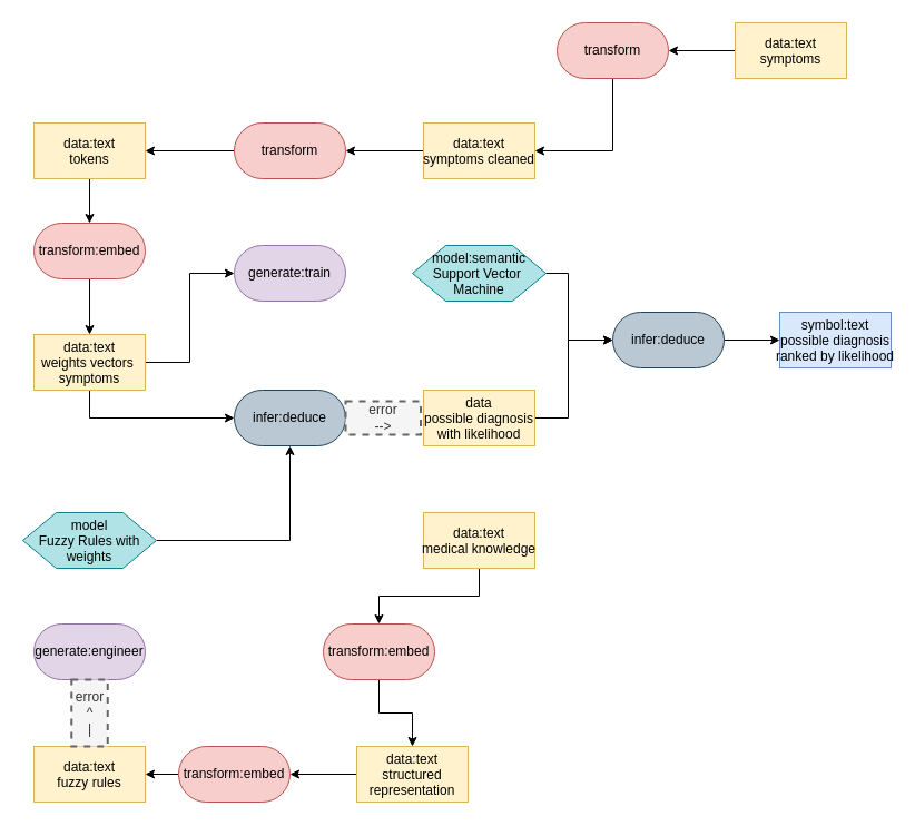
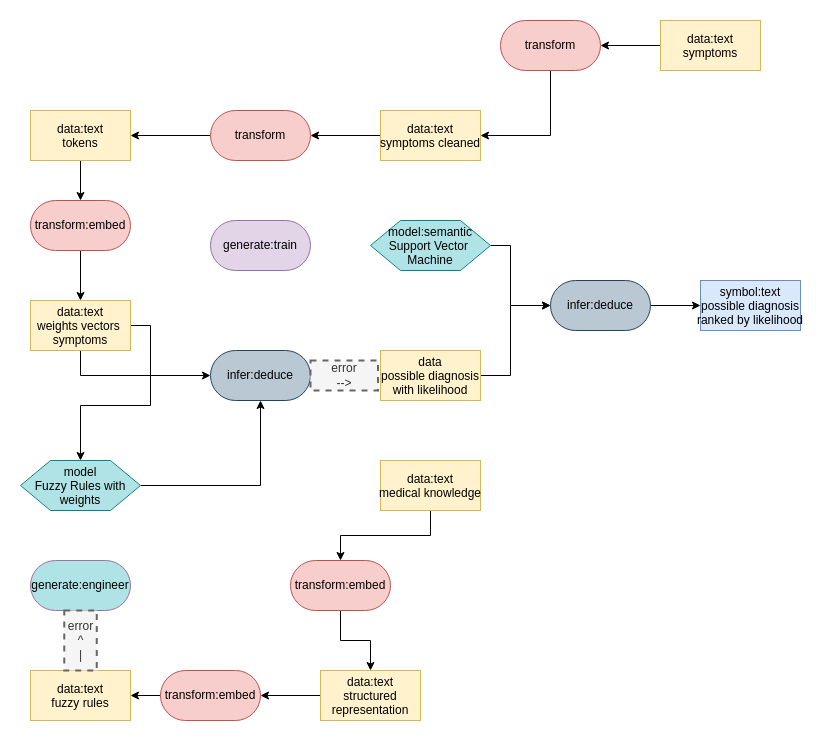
  <mxCell id="0" />
  <mxCell id="1" parent="0" />
  <mxCell id="2" style="edgeStyle=orthogonalEdgeStyle;rounded=0;orthogonalLoop=1;jettySize=auto;html=1;exitX=0;exitY=0.5;exitDx=0;exitDy=0;entryX=1;entryY=0.5;entryDx=0;entryDy=0;" parent="1" source="3" target="7" edge="1"><mxGeometry relative="1" as="geometry" /></mxCell>
  <mxCell id="3" value="data:text&#10;symptoms" style="rectangle;fillColor=#fff2cc;strokeColor=#d6b656;" parent="1" name="data" vertex="1"><mxGeometry x="660" y="20" width="100" height="50" as="geometry" /></mxCell>
  <mxCell id="4" style="edgeStyle=orthogonalEdgeStyle;rounded=0;orthogonalLoop=1;jettySize=auto;html=1;exitX=0;exitY=0.5;exitDx=0;exitDy=0;entryX=1;entryY=0.5;entryDx=0;entryDy=0;" parent="1" source="5" target="9" edge="1"><mxGeometry relative="1" as="geometry" /></mxCell>
  <mxCell id="5" value="data:text&#10;symptoms cleaned" style="rectangle;fillColor=#fff2cc;strokeColor=#d6b656;" parent="1" name="data" vertex="1"><mxGeometry x="380" y="110" width="100" height="50" as="geometry" /></mxCell>
  <mxCell id="6" style="edgeStyle=orthogonalEdgeStyle;rounded=0;orthogonalLoop=1;jettySize=auto;html=1;exitX=0.5;exitY=1;exitDx=0;exitDy=0;entryX=1;entryY=0.5;entryDx=0;entryDy=0;" parent="1" source="7" target="5" edge="1"><mxGeometry relative="1" as="geometry" /></mxCell>
  <mxCell id="7" value="transform" style="rounded=1;whiteSpace=wrap;html=1;arcSize=50;fillColor=#f8cecc;strokeColor=#b85450;" parent="1" name="transform" vertex="1"><mxGeometry x="500" y="20" width="100" height="50" as="geometry" /></mxCell>
  <mxCell id="8" style="edgeStyle=orthogonalEdgeStyle;rounded=0;orthogonalLoop=1;jettySize=auto;html=1;exitX=0;exitY=0.5;exitDx=0;exitDy=0;entryX=1;entryY=0.5;entryDx=0;entryDy=0;" parent="1" source="9" target="11" edge="1"><mxGeometry relative="1" as="geometry" /></mxCell>
  <mxCell id="9" value="transform" style="rounded=1;whiteSpace=wrap;html=1;arcSize=50;fillColor=#f8cecc;strokeColor=#b85450;" parent="1" name="transform" vertex="1"><mxGeometry x="210" y="110" width="100" height="50" as="geometry" /></mxCell>
  <mxCell id="10" style="edgeStyle=orthogonalEdgeStyle;rounded=0;orthogonalLoop=1;jettySize=auto;html=1;exitX=0.5;exitY=1;exitDx=0;exitDy=0;entryX=0.5;entryY=0;entryDx=0;entryDy=0;" parent="1" source="11" target="13" edge="1"><mxGeometry relative="1" as="geometry" /></mxCell>
  <mxCell id="11" value="data:text&#10;tokens" style="rectangle;fillColor=#fff2cc;strokeColor=#d6b656;" parent="1" name="data" vertex="1"><mxGeometry x="30" y="110" width="100" height="50" as="geometry" /></mxCell>
  <mxCell id="12" style="edgeStyle=orthogonalEdgeStyle;rounded=0;orthogonalLoop=1;jettySize=auto;html=1;exitX=0.5;exitY=1;exitDx=0;exitDy=0;entryX=0.5;entryY=0;entryDx=0;entryDy=0;" parent="1" source="13" target="16" edge="1"><mxGeometry relative="1" as="geometry" /></mxCell>
  <mxCell id="13" value="transform:embed" style="rounded=1;whiteSpace=wrap;html=1;arcSize=50;fillColor=#f8cecc;strokeColor=#b85450;" parent="1" name="transform" vertex="1"><mxGeometry x="30" y="200" width="100" height="50" as="geometry" /></mxCell>
- <mxCell id="14" style="edgeStyle=orthogonalEdgeStyle;rounded=0;orthogonalLoop=1;jettySize=auto;html=1;exitX=1;exitY=0.5;exitDx=0;exitDy=0;entryX=0;entryY=0.5;entryDx=0;entryDy=0;" parent="1" source="16" target="17" edge="1"><mxGeometry relative="1" as="geometry" /></mxCell>
+ <mxCell id="14" style="edgeStyle=orthogonalEdgeStyle;rounded=0;orthogonalLoop=1;jettySize=auto;html=1;exitX=1;exitY=0.5;exitDx=0;exitDy=0;" parent="1" source="16" target="27" edge="1"><mxGeometry relative="1" as="geometry" /></mxCell>
  <mxCell id="15" style="edgeStyle=orthogonalEdgeStyle;rounded=0;orthogonalLoop=1;jettySize=auto;html=1;exitX=0.5;exitY=1;exitDx=0;exitDy=0;entryX=0;entryY=0.5;entryDx=0;entryDy=0;" parent="1" source="16" target="18" edge="1"><mxGeometry relative="1" as="geometry" /></mxCell>
  <mxCell id="16" value="data:text&#10;weights vectors &#10;symptoms" style="rectangle;fillColor=#fff2cc;strokeColor=#d6b656;" parent="1" name="data" vertex="1"><mxGeometry x="30" y="300" width="100" height="50" as="geometry" /></mxCell>
  <mxCell id="17" value="generate:train" style="rounded=1;whiteSpace=wrap;html=1;arcSize=50;fillColor=#e1d5e7;strokeColor=#9673a6;" parent="1" name="generate:train" vertex="1"><mxGeometry x="210" y="220" width="100" height="50" as="geometry" /></mxCell>
  <mxCell id="18" value="infer:deduce" style="rounded=1;whiteSpace=wrap;html=1;arcSize=50;fillColor=#bac8d3;strokeColor=#23445d;" parent="1" name="infer:deduce" vertex="1"><mxGeometry x="210" y="350" width="100" height="50" as="geometry" /></mxCell>
  <mxCell id="19" style="edgeStyle=orthogonalEdgeStyle;rounded=0;orthogonalLoop=1;jettySize=auto;html=1;entryX=0;entryY=0.5;entryDx=0;entryDy=0;" parent="1" source="20" target="24" edge="1"><mxGeometry relative="1" as="geometry"><Array as="points"><mxPoint x="510" y="245" /><mxPoint x="510" y="305" /></Array></mxGeometry></mxCell>
  <mxCell id="20" value="model:semantic&#10;Support Vector &#10;Machine" style="shape=hexagon;perimeter=hexagonPerimeter2;fillColor=#b0e3e6;strokeColor=#0e8088;" parent="1" name="model" vertex="1"><mxGeometry x="370" y="220" width="120" height="50" as="geometry" /></mxCell>
  <mxCell id="21" style="edgeStyle=orthogonalEdgeStyle;rounded=0;orthogonalLoop=1;jettySize=auto;html=1;entryX=0;entryY=0.5;entryDx=0;entryDy=0;" parent="1" source="22" target="24" edge="1"><mxGeometry relative="1" as="geometry"><Array as="points"><mxPoint x="510" y="375" /><mxPoint x="510" y="305" /></Array></mxGeometry></mxCell>
  <mxCell id="22" value="data&#10;possible diagnosis&#10;with likelihood" style="rectangle;fillColor=#fff2cc;strokeColor=#d6b656;" parent="1" name="data" vertex="1"><mxGeometry x="380" y="350" width="100" height="50" as="geometry" /></mxCell>
  <mxCell id="23" style="edgeStyle=orthogonalEdgeStyle;rounded=0;orthogonalLoop=1;jettySize=auto;html=1;exitX=1;exitY=0.5;exitDx=0;exitDy=0;" parent="1" source="24" target="25" edge="1"><mxGeometry relative="1" as="geometry" /></mxCell>
  <mxCell id="24" value="infer:deduce" style="rounded=1;whiteSpace=wrap;html=1;arcSize=50;fillColor=#bac8d3;strokeColor=#23445d;" parent="1" name="infer:deduce" vertex="1"><mxGeometry x="550" y="280" width="100" height="50" as="geometry" /></mxCell>
  <mxCell id="25" value="symbol:text&#10;possible diagnosis&#10;ranked by likelihood" style="rectangle;fillColor=#dae8fc;strokeColor=#6c8ebf;" parent="1" name="symbol" vertex="1"><mxGeometry x="700" y="280" width="100" height="50" as="geometry" /></mxCell>
  <mxCell id="26" style="edgeStyle=orthogonalEdgeStyle;rounded=0;orthogonalLoop=1;jettySize=auto;html=1;exitX=1;exitY=0.5;exitDx=0;exitDy=0;entryX=0.5;entryY=1;entryDx=0;entryDy=0;" parent="1" source="27" target="18" edge="1"><mxGeometry relative="1" as="geometry" /></mxCell>
  <mxCell id="27" value="model&#10;Fuzzy Rules with&#10;weights" style="shape=hexagon;perimeter=hexagonPerimeter2;fillColor=#b0e3e6;strokeColor=#0e8088;" parent="1" name="model" vertex="1"><mxGeometry x="20" y="460" width="120" height="50" as="geometry" /></mxCell>
- <mxCell id="28" value="generate:engineer" style="rounded=1;whiteSpace=wrap;html=1;arcSize=50;fillColor=#e1d5e7;strokeColor=#9673a6;" parent="1" name="generate:engineer" vertex="1"><mxGeometry x="30" y="560" width="100" height="50" as="geometry" /></mxCell>
+ <mxCell id="28" value="generate:engineer" style="rounded=1;whiteSpace=wrap;html=1;arcSize=50;fillColor=#b0e3e6;strokeColor=#9673a6;" parent="1" name="generate:engineer" vertex="1"><mxGeometry x="30" y="560" width="100" height="50" as="geometry" /></mxCell>
  <mxCell id="29" value="data:text&#10;fuzzy rules" style="rectangle;fillColor=#fff2cc;strokeColor=#d6b656;" parent="1" name="data" vertex="1"><mxGeometry x="30" y="670" width="100" height="50" as="geometry" /></mxCell>
  <mxCell id="30" style="edgeStyle=orthogonalEdgeStyle;rounded=0;orthogonalLoop=1;jettySize=auto;html=1;exitX=0.5;exitY=1;exitDx=0;exitDy=0;entryX=0.5;entryY=0;entryDx=0;entryDy=0;" parent="1" source="31" target="33" edge="1"><mxGeometry relative="1" as="geometry" /></mxCell>
  <mxCell id="31" value="data:text&#10;medical knowledge" style="rectangle;fillColor=#fff2cc;strokeColor=#d6b656;" parent="1" name="data" vertex="1"><mxGeometry x="380" y="460" width="100" height="50" as="geometry" /></mxCell>
  <mxCell id="32" style="edgeStyle=orthogonalEdgeStyle;rounded=0;orthogonalLoop=1;jettySize=auto;html=1;entryX=0.5;entryY=0;entryDx=0;entryDy=0;" parent="1" source="33" target="35" edge="1"><mxGeometry relative="1" as="geometry" /></mxCell>
  <mxCell id="33" value="transform:embed" style="rounded=1;whiteSpace=wrap;html=1;arcSize=50;fillColor=#f8cecc;strokeColor=#b85450;" parent="1" name="transform" vertex="1"><mxGeometry x="290" y="560" width="100" height="50" as="geometry" /></mxCell>
  <mxCell id="34" style="edgeStyle=orthogonalEdgeStyle;rounded=0;orthogonalLoop=1;jettySize=auto;html=1;exitX=0;exitY=0.5;exitDx=0;exitDy=0;entryX=1;entryY=0.5;entryDx=0;entryDy=0;" parent="1" source="35" target="37" edge="1"><mxGeometry relative="1" as="geometry" /></mxCell>
  <mxCell id="35" value="data:text&#10;structured&#10;representation" style="rectangle;fillColor=#fff2cc;strokeColor=#d6b656;" parent="1" name="data" vertex="1"><mxGeometry x="320" y="670" width="100" height="50" as="geometry" /></mxCell>
  <mxCell id="36" style="edgeStyle=orthogonalEdgeStyle;rounded=0;orthogonalLoop=1;jettySize=auto;html=1;exitX=0;exitY=0.5;exitDx=0;exitDy=0;entryX=1;entryY=0.5;entryDx=0;entryDy=0;" parent="1" source="37" target="29" edge="1"><mxGeometry relative="1" as="geometry" /></mxCell>
  <mxCell id="37" value="transform:embed" style="rounded=1;whiteSpace=wrap;html=1;arcSize=50;fillColor=#f8cecc;strokeColor=#b85450;" parent="1" name="transform" vertex="1"><mxGeometry x="160" y="670" width="100" height="50" as="geometry" /></mxCell>
  <mxCell id="38" value="&lt;div&gt;error&lt;/div&gt;&lt;div&gt;^&lt;/div&gt;&lt;div&gt;|&lt;/div&gt;" style="text;html=1;align=center;verticalAlign=middle;whiteSpace=wrap;rounded=0;dashed=1;fillColor=#f5f5f5;fontColor=#333333;strokeColor=#666666;strokeWidth=2;" parent="1" name="text" vertex="1"><mxGeometry x="63.75" y="610" width="32.5" height="60" as="geometry" /></mxCell>
  <mxCell id="39" value="&lt;div&gt;error&lt;/div&gt;&lt;div&gt;--&amp;gt;&lt;/div&gt;" style="text;html=1;align=center;verticalAlign=middle;whiteSpace=wrap;rounded=0;dashed=1;fillColor=#f5f5f5;fontColor=#333333;strokeColor=#666666;strokeWidth=2;" name="text" vertex="1" parent="1"><mxGeometry x="310" y="360" width="67.5" height="30" as="geometry" /></mxCell>
